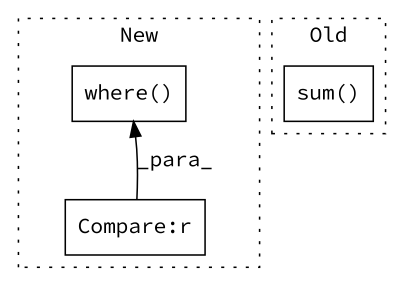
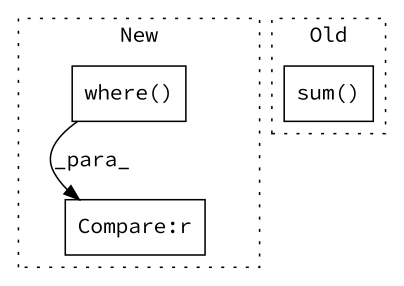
  digraph {
    fontname="Source Code Pro"
    node [a=75 shape=box fontname="Source Code Pro"]
    n1 [l="12,1" label="where()" s="1600,1769"]
    n2 [a=40 l=26 label="Compare:r" s=1647]
    n3 [l=101 label="sum()" s=1498]
    subgraph cluster_1 {
      label=New
      style=dotted
      n1
      n2
    }
    subgraph cluster_2 {
      label=Old
      style=dotted
      n3
    }
-   n2 -> n1 [label=_para_ fontname="Source Code Pro"]
+   n1 -> n2 [label=_para_ fontname="Source Code Pro"]
  }
